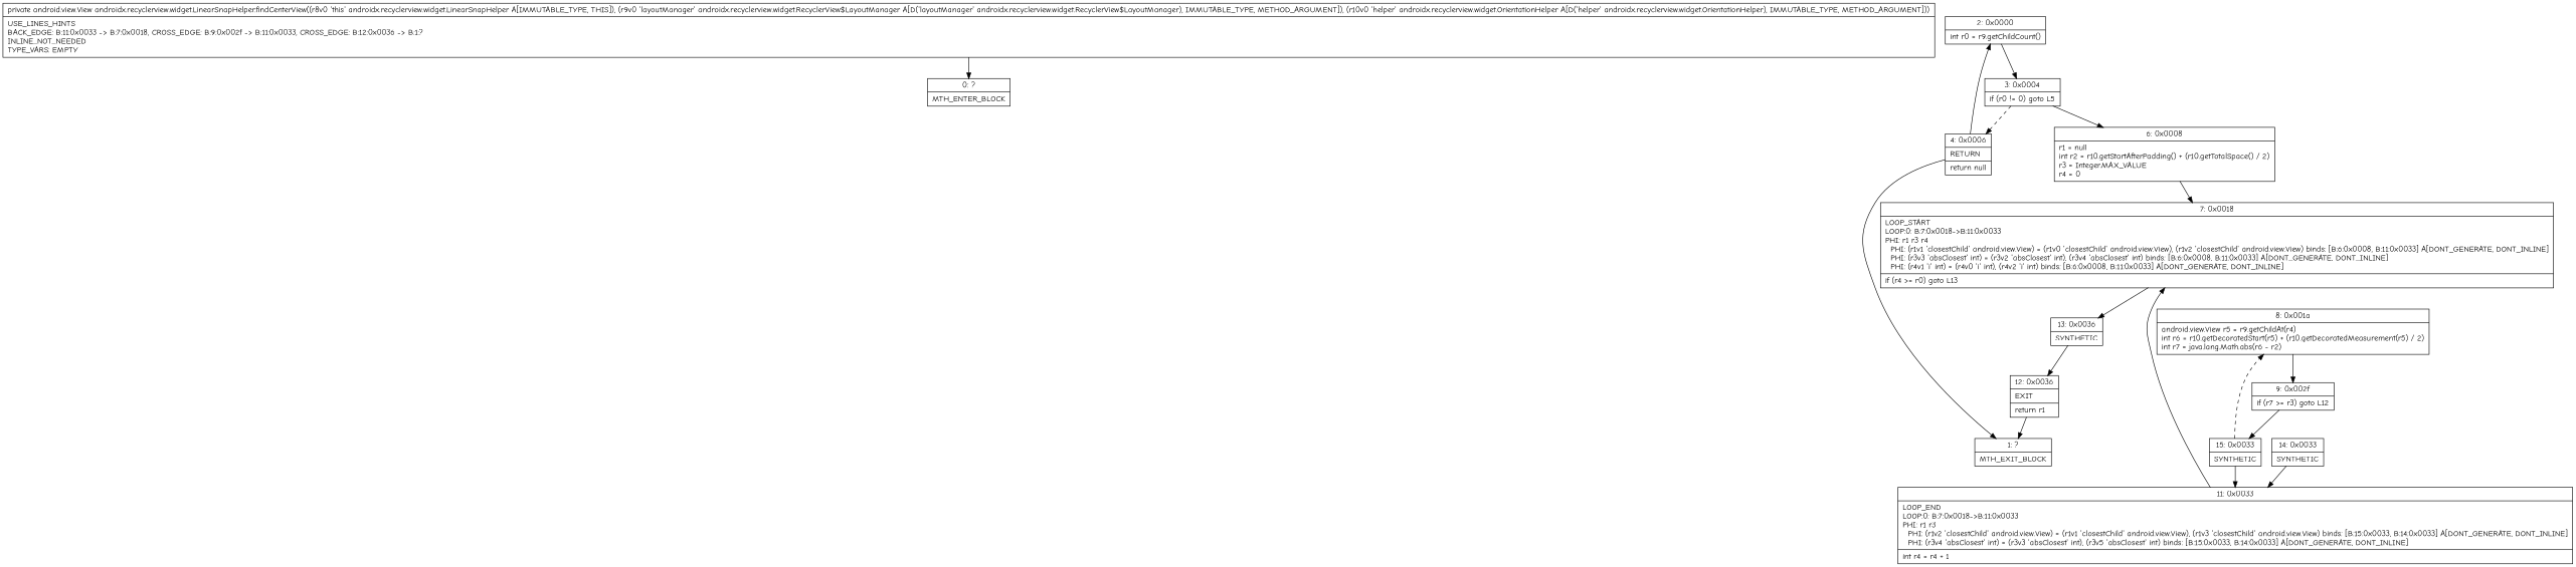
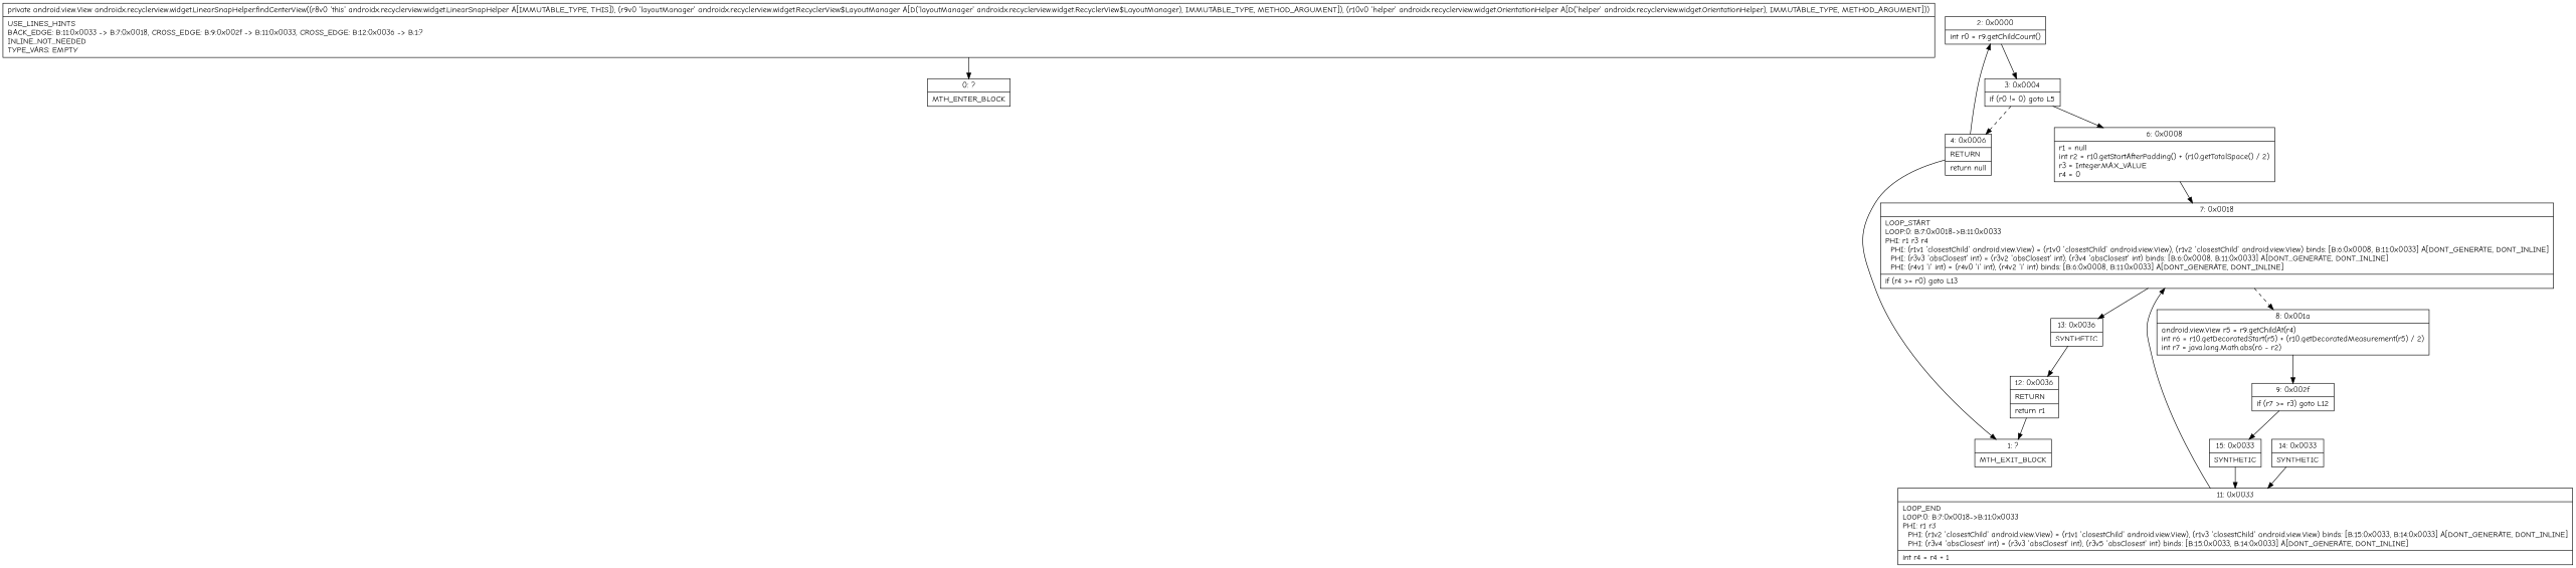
  digraph {
    fontname="Comic Neue"
    node [fontname="Comic Neue" shape=record]
    edge [fontname="Comic Neue"]
    n1 [label="{0\:\ ?|MTH_ENTER_BLOCK\l}"]
    n2 [label="{2\:\ 0x0000|int r0 = r9.getChildCount()\l}"]
    n3 [label="{3\:\ 0x0004|if (r0 != 0) goto L5\l}"]
    n4 [label="{4\:\ 0x0006|RETURN\l|return null\l}"]
    n5 [label="{6\:\ 0x0008|r1 = null\lint r2 = r10.getStartAfterPadding() + (r10.getTotalSpace() \/ 2)\lr3 = Integer.MAX_VALUE\lr4 = 0\l}"]
    n6 [label="{1\:\ ?|MTH_EXIT_BLOCK\l}"]
    n7 [label="{7\:\ 0x0018|LOOP_START\lLOOP:0: B:7:0x0018\-\>B:11:0x0033\lPHI: r1 r3 r4 \l  PHI: (r1v1 'closestChild' android.view.View) = (r1v0 'closestChild' android.view.View), (r1v2 'closestChild' android.view.View) binds: [B:6:0x0008, B:11:0x0033] A[DONT_GENERATE, DONT_INLINE]\l  PHI: (r3v3 'absClosest' int) = (r3v2 'absClosest' int), (r3v4 'absClosest' int) binds: [B:6:0x0008, B:11:0x0033] A[DONT_GENERATE, DONT_INLINE]\l  PHI: (r4v1 'i' int) = (r4v0 'i' int), (r4v2 'i' int) binds: [B:6:0x0008, B:11:0x0033] A[DONT_GENERATE, DONT_INLINE]\l|if (r4 \>= r0) goto L13\l}"]
    n8 [label="{8\:\ 0x001a|android.view.View r5 = r9.getChildAt(r4)\lint r6 = r10.getDecoratedStart(r5) + (r10.getDecoratedMeasurement(r5) \/ 2)\lint r7 = java.lang.Math.abs(r6 \- r2)\l}"]
    n9 [label="{13\:\ 0x0036|SYNTHETIC\l}"]
    n10 [label="{9\:\ 0x002f|if (r7 \>= r3) goto L12\l}"]
-   n11 [label="{12\:\ 0x0036|EXIT\l|return r1\l}"]
+   n11 [label="{12\:\ 0x0036|RETURN\l|return r1\l}"]
    n12 [label="{15\:\ 0x0033|SYNTHETIC\l}"]
    n13 [label="{11\:\ 0x0033|LOOP_END\lLOOP:0: B:7:0x0018\-\>B:11:0x0033\lPHI: r1 r3 \l  PHI: (r1v2 'closestChild' android.view.View) = (r1v1 'closestChild' android.view.View), (r1v3 'closestChild' android.view.View) binds: [B:15:0x0033, B:14:0x0033] A[DONT_GENERATE, DONT_INLINE]\l  PHI: (r3v4 'absClosest' int) = (r3v3 'absClosest' int), (r3v5 'absClosest' int) binds: [B:15:0x0033, B:14:0x0033] A[DONT_GENERATE, DONT_INLINE]\l|int r4 = r4 + 1\l}"]
    n14 [label="{14\:\ 0x0033|SYNTHETIC\l}"]
    n15 [label="{private android.view.View androidx.recyclerview.widget.LinearSnapHelper.findCenterView((r8v0 'this' androidx.recyclerview.widget.LinearSnapHelper A[IMMUTABLE_TYPE, THIS]), (r9v0 'layoutManager' androidx.recyclerview.widget.RecyclerView$LayoutManager A[D('layoutManager' androidx.recyclerview.widget.RecyclerView$LayoutManager), IMMUTABLE_TYPE, METHOD_ARGUMENT]), (r10v0 'helper' androidx.recyclerview.widget.OrientationHelper A[D('helper' androidx.recyclerview.widget.OrientationHelper), IMMUTABLE_TYPE, METHOD_ARGUMENT]))  | USE_LINES_HINTS\lBACK_EDGE: B:11:0x0033 \-\> B:7:0x0018, CROSS_EDGE: B:9:0x002f \-\> B:11:0x0033, CROSS_EDGE: B:12:0x0036 \-\> B:1:?\lINLINE_NOT_NEEDED\lTYPE_VARS: EMPTY\l}"]
    n2 -> n3
    n3 -> n4 [style=dashed]
    n3 -> n5
    n4 -> n2
    n4 -> n6
    n5 -> n7
-   n12 -> n8 [style=dashed]
+   n7 -> n8 [style=dashed]
    n7 -> n9
    n8 -> n10
    n9 -> n11
    n10 -> n12
    n11 -> n6
    n12 -> n13
    n13 -> n7
    n14 -> n13
    n15 -> n1
  }
